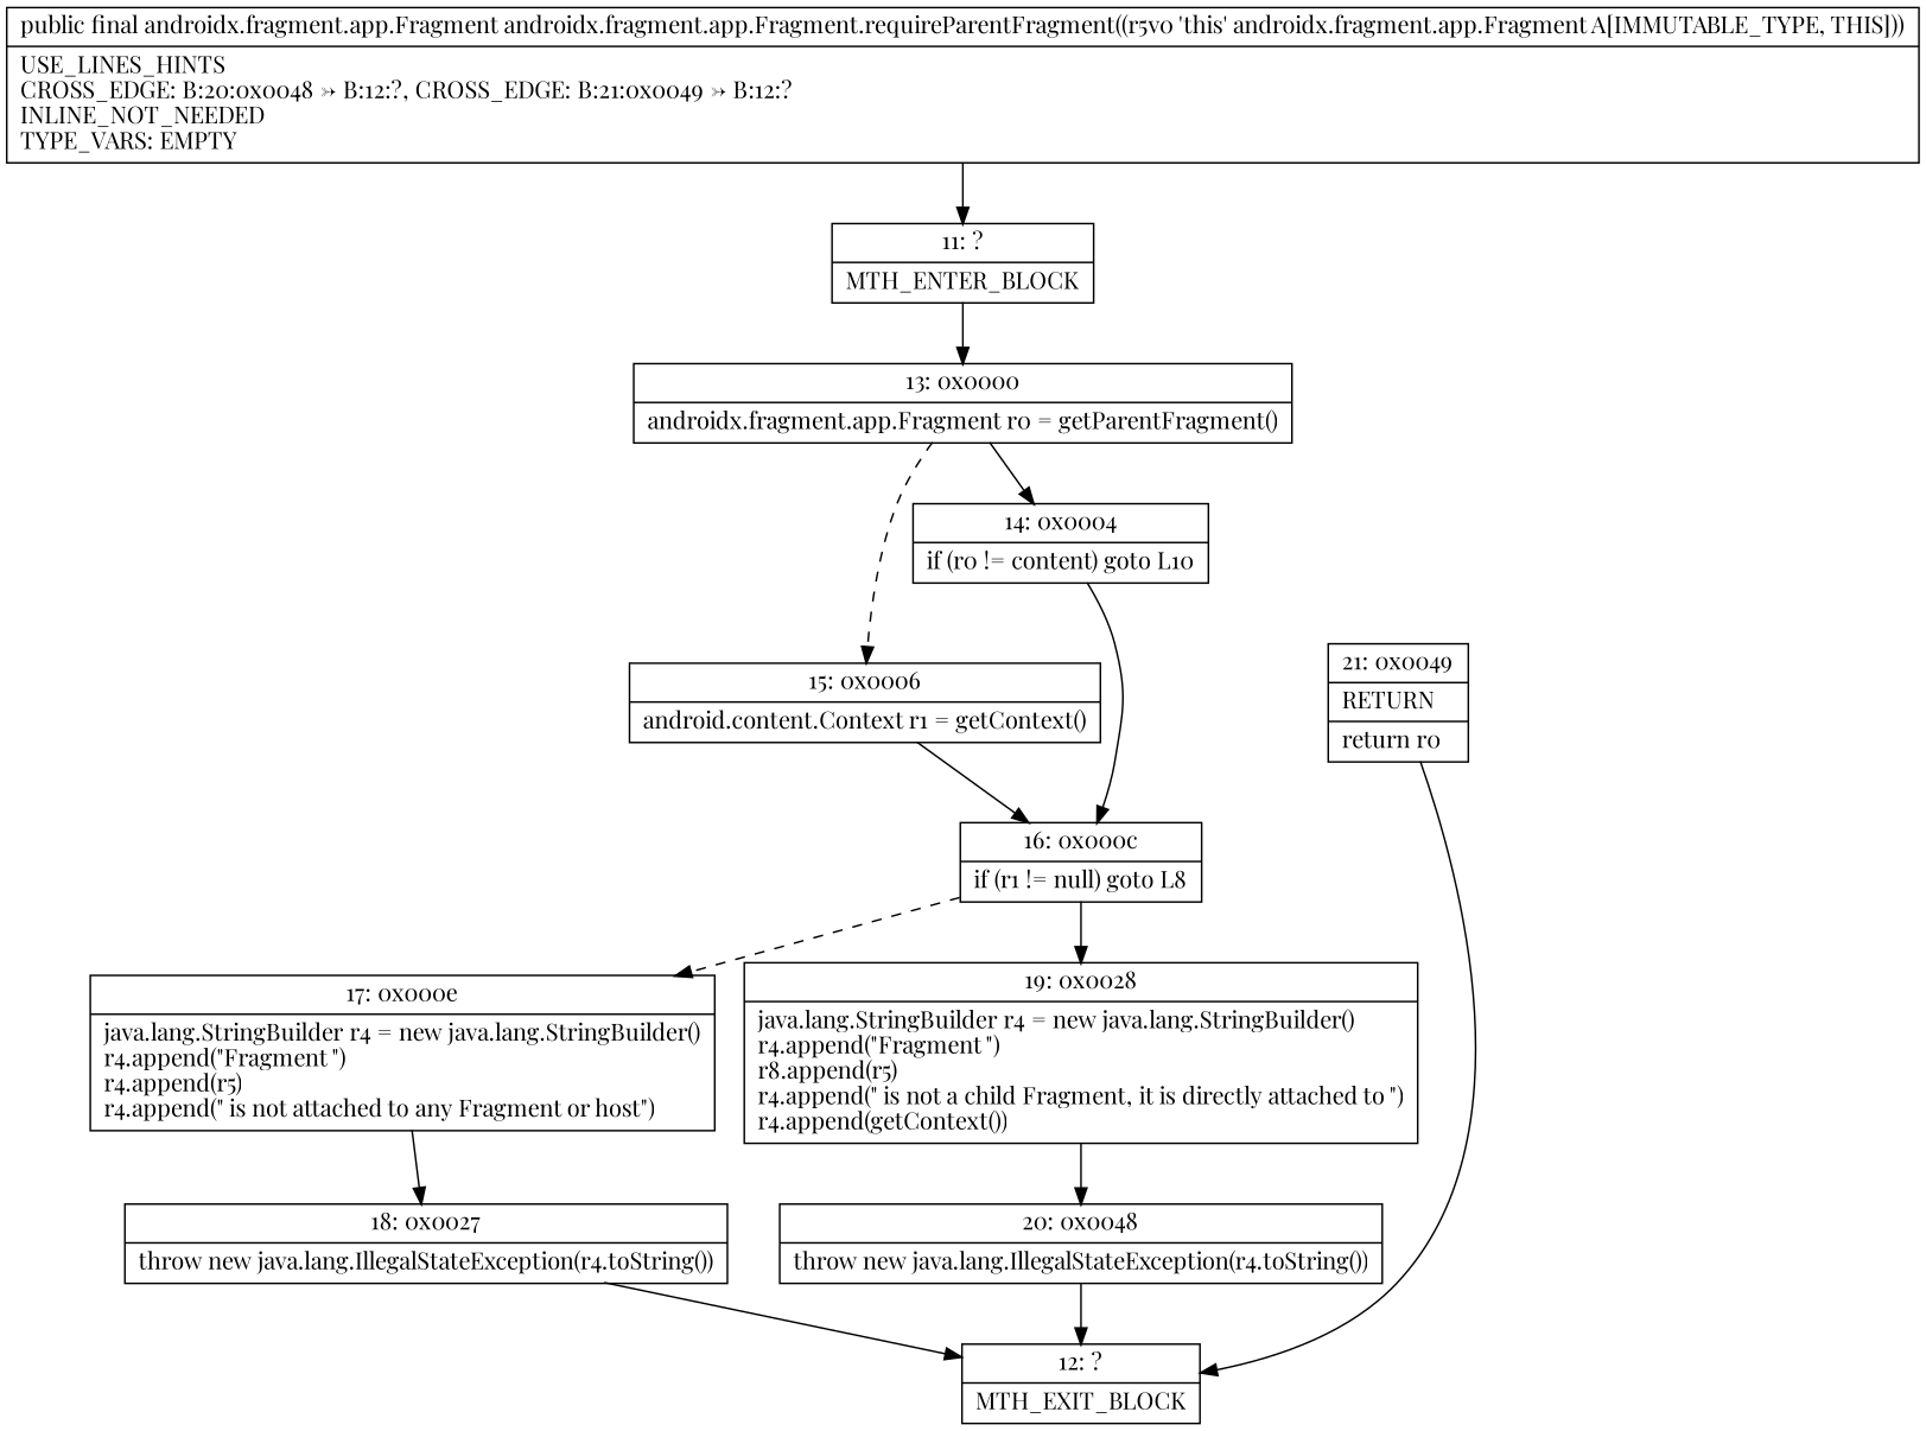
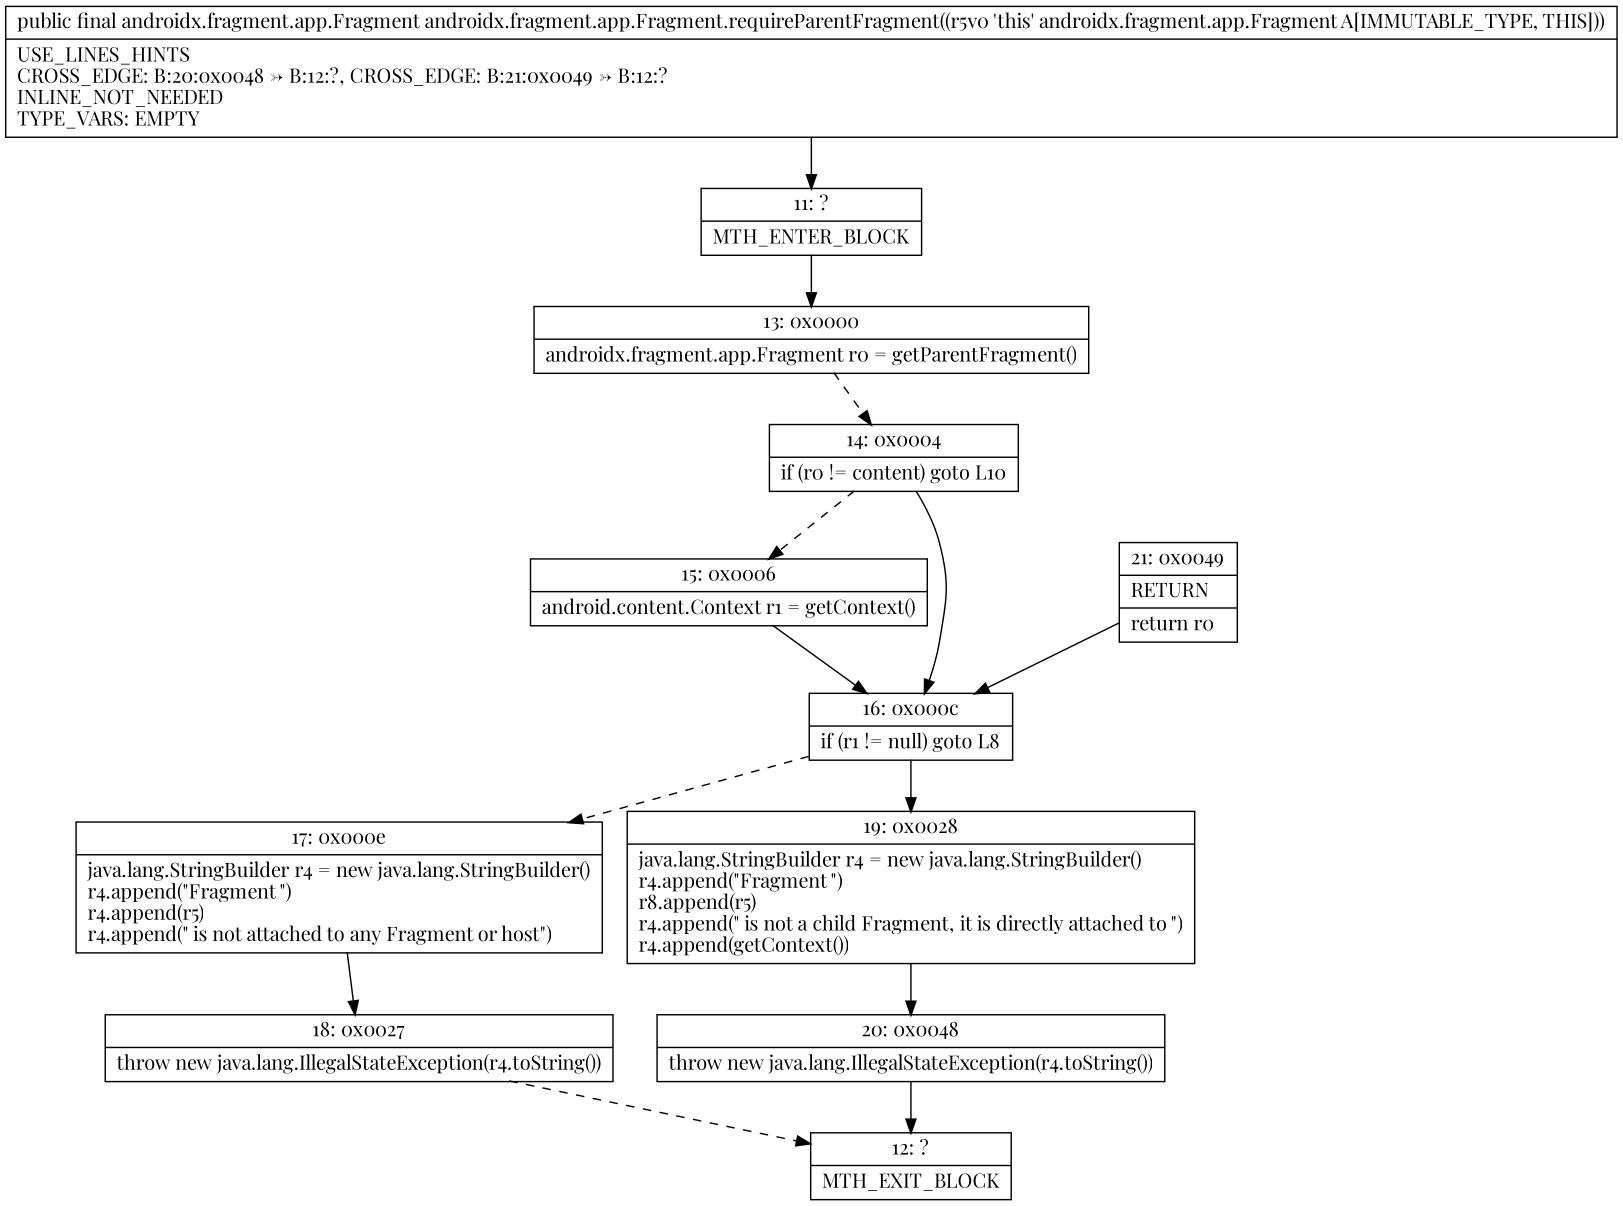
  digraph {
    fontname="Playfair Display"
    node [fontname="Playfair Display" shape=record]
    edge [fontname="Playfair Display"]
    n1 [label="{11\:\ ?|MTH_ENTER_BLOCK\l}"]
    n2 [label="{13\:\ 0x0000|androidx.fragment.app.Fragment r0 = getParentFragment()\l}"]
    n3 [label="{14\:\ 0x0004|if (r0 != content) goto L10\l}"]
    n4 [label="{15\:\ 0x0006|android.content.Context r1 = getContext()\l}"]
    n5 [label="{16\:\ 0x000c|if (r1 != null) goto L8\l}"]
    n6 [label="{21\:\ 0x0049|RETURN\l|return r0\l}"]
    n7 [label="{12\:\ ?|MTH_EXIT_BLOCK\l}"]
    n8 [label="{17\:\ 0x000e|java.lang.StringBuilder r4 = new java.lang.StringBuilder()\lr4.append(\"Fragment \")\lr4.append(r5)\lr4.append(\" is not attached to any Fragment or host\")\l}"]
    n9 [label="{19\:\ 0x0028|java.lang.StringBuilder r4 = new java.lang.StringBuilder()\lr4.append(\"Fragment \")\lr8.append(r5)\lr4.append(\" is not a child Fragment, it is directly attached to \")\lr4.append(getContext())\l}"]
    n10 [label="{18\:\ 0x0027|throw new java.lang.IllegalStateException(r4.toString())\l}"]
    n11 [label="{20\:\ 0x0048|throw new java.lang.IllegalStateException(r4.toString())\l}"]
    n12 [label="{public final androidx.fragment.app.Fragment androidx.fragment.app.Fragment.requireParentFragment((r5v0 'this' androidx.fragment.app.Fragment A[IMMUTABLE_TYPE, THIS]))  | USE_LINES_HINTS\lCROSS_EDGE: B:20:0x0048 \-\> B:12:?, CROSS_EDGE: B:21:0x0049 \-\> B:12:?\lINLINE_NOT_NEEDED\lTYPE_VARS: EMPTY\l}"]
    n1 -> n2
-   n2 -> n3
-   n2 -> n4 [style=dashed]
+   n2 -> n3 [style=dashed]
+   n3 -> n4 [style=dashed]
    n3 -> n5
    n4 -> n5
    n5 -> n8 [style=dashed]
    n5 -> n9
-   n6 -> n7
+   n6 -> n5
    n8 -> n10
    n9 -> n11
-   n10 -> n7
+   n10 -> n7 [style=dashed]
    n11 -> n7
    n12 -> n1
  }
